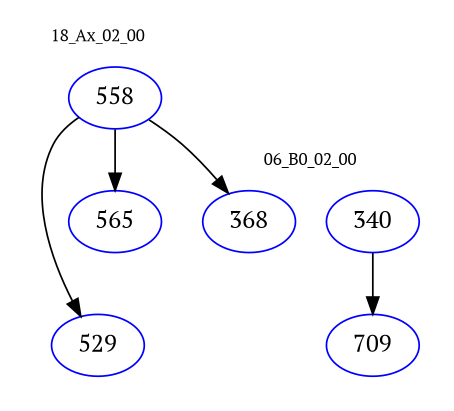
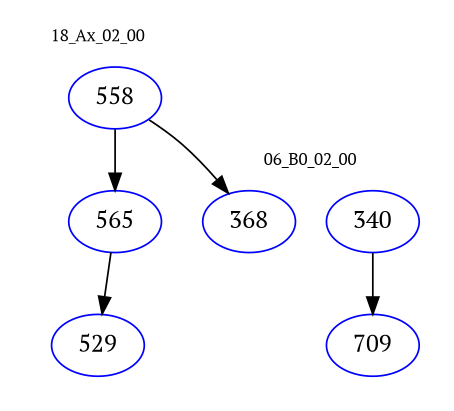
  digraph {
    fontname="PT Serif"
    node [color=blue fontname="PT Serif"]
    edge [color=black fontname="PT Serif"]
    n1 [label=558]
    n2 [label=529]
    n3 [label=565]
    n4 [label=340]
    n5 [label=368]
    n6 [label=709]
    subgraph cluster_1 {
      color=white
      fontsize=10
      label="18_Ax_02_00"
      n1
      n2
      n3
    }
    subgraph cluster_2 {
      color=white
      fontsize=10
      label="06_B0_02_00"
      n4
      n5
      n6
    }
-   n1 -> n2
+   n3 -> n2
    n1 -> n3
    n1 -> n5
    n4 -> n6
  }
